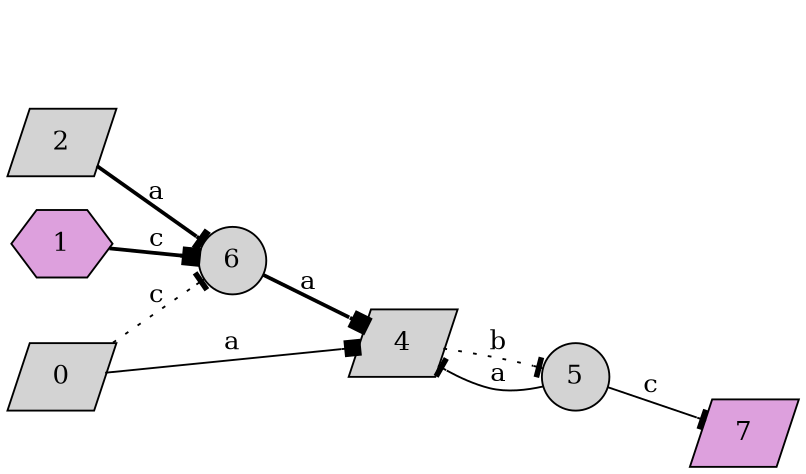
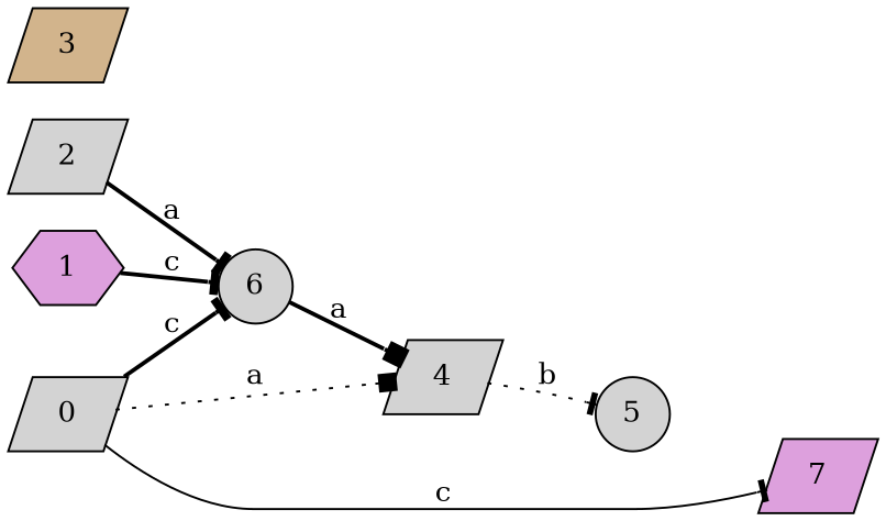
  strict digraph {
    rankdir=LR
    node [fillcolor=lightgrey shape=parallelogram style=filled]
    edge [arrowhead=tee style=bold]
    6 [shape=circle]
    2
    5 [shape=circle]
    4
+   3 [fillcolor=tan]
    7 [fillcolor=plum]
    0
    1 [fillcolor=plum shape=hexagon]
    6 -> 4 [arrowhead=box label=a]
    2 -> 6 [label=a]
-   5 -> 4 [label=a style=solid]
-   5 -> 7 [label=c style=solid]
+   0 -> 7 [label=c style=solid]
    4 -> 5 [label=b style=dotted]
-   0 -> 6 [label=c style=dotted]
-   0 -> 4 [arrowhead=box label=a style=solid]
-   1 -> 6 [arrowhead=box label=c]
+   0 -> 6 [label=c]
+   0 -> 4 [arrowhead=box label=a style=dotted]
+   1 -> 6 [label=c]
  }
